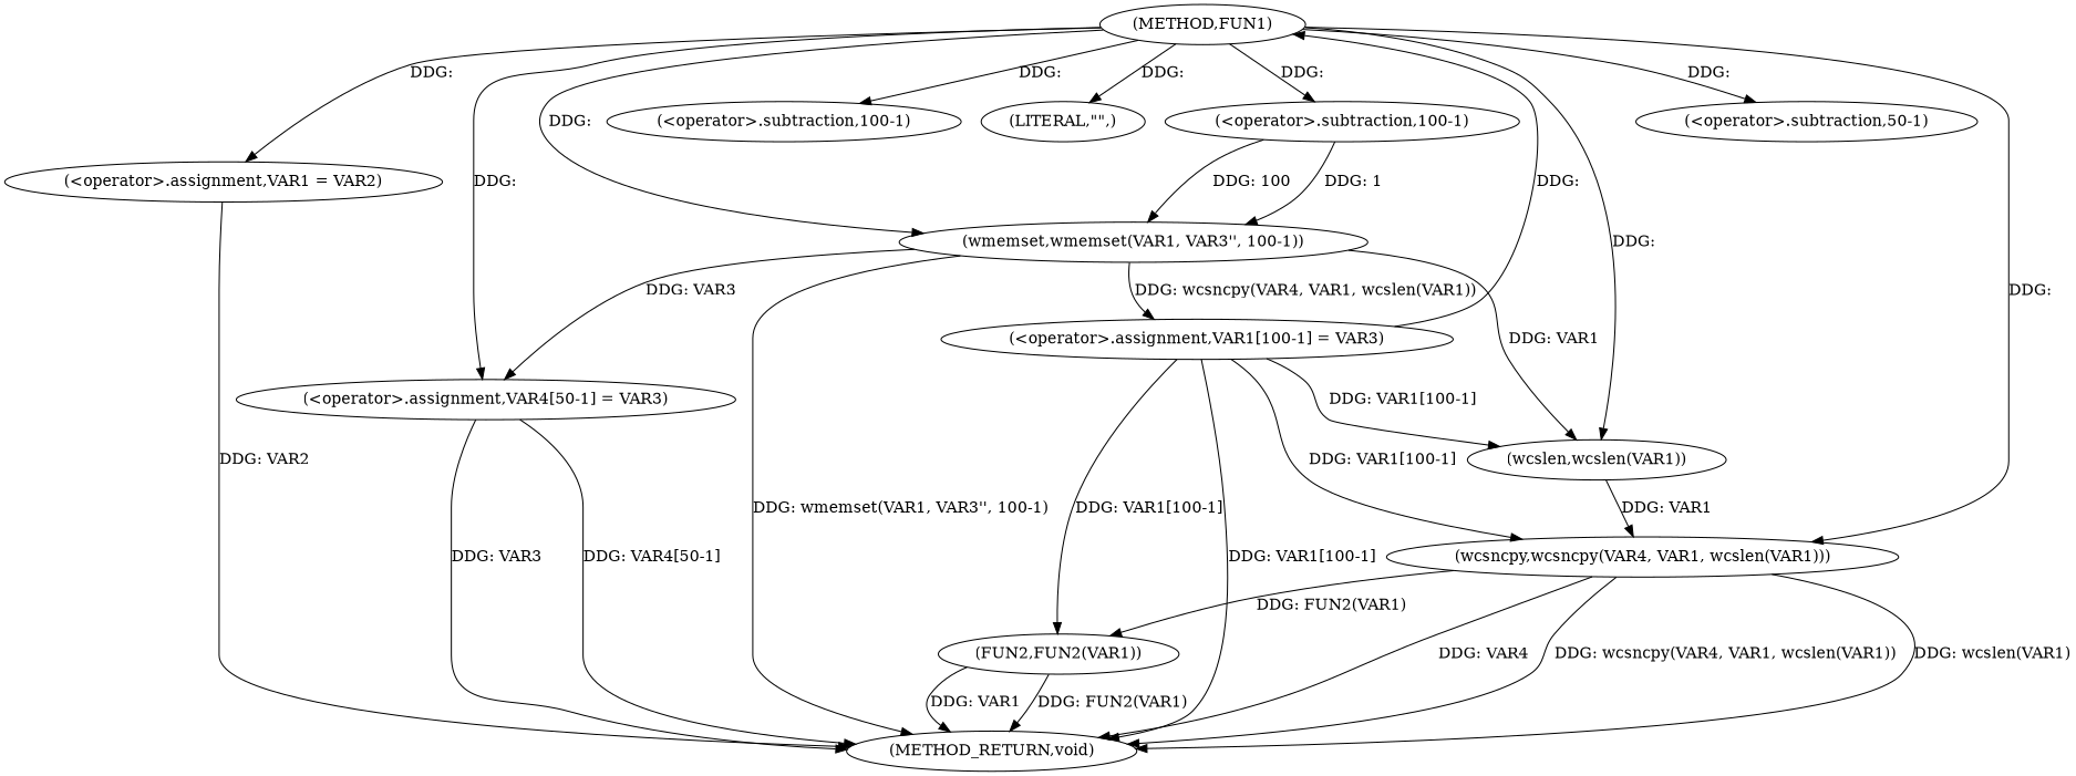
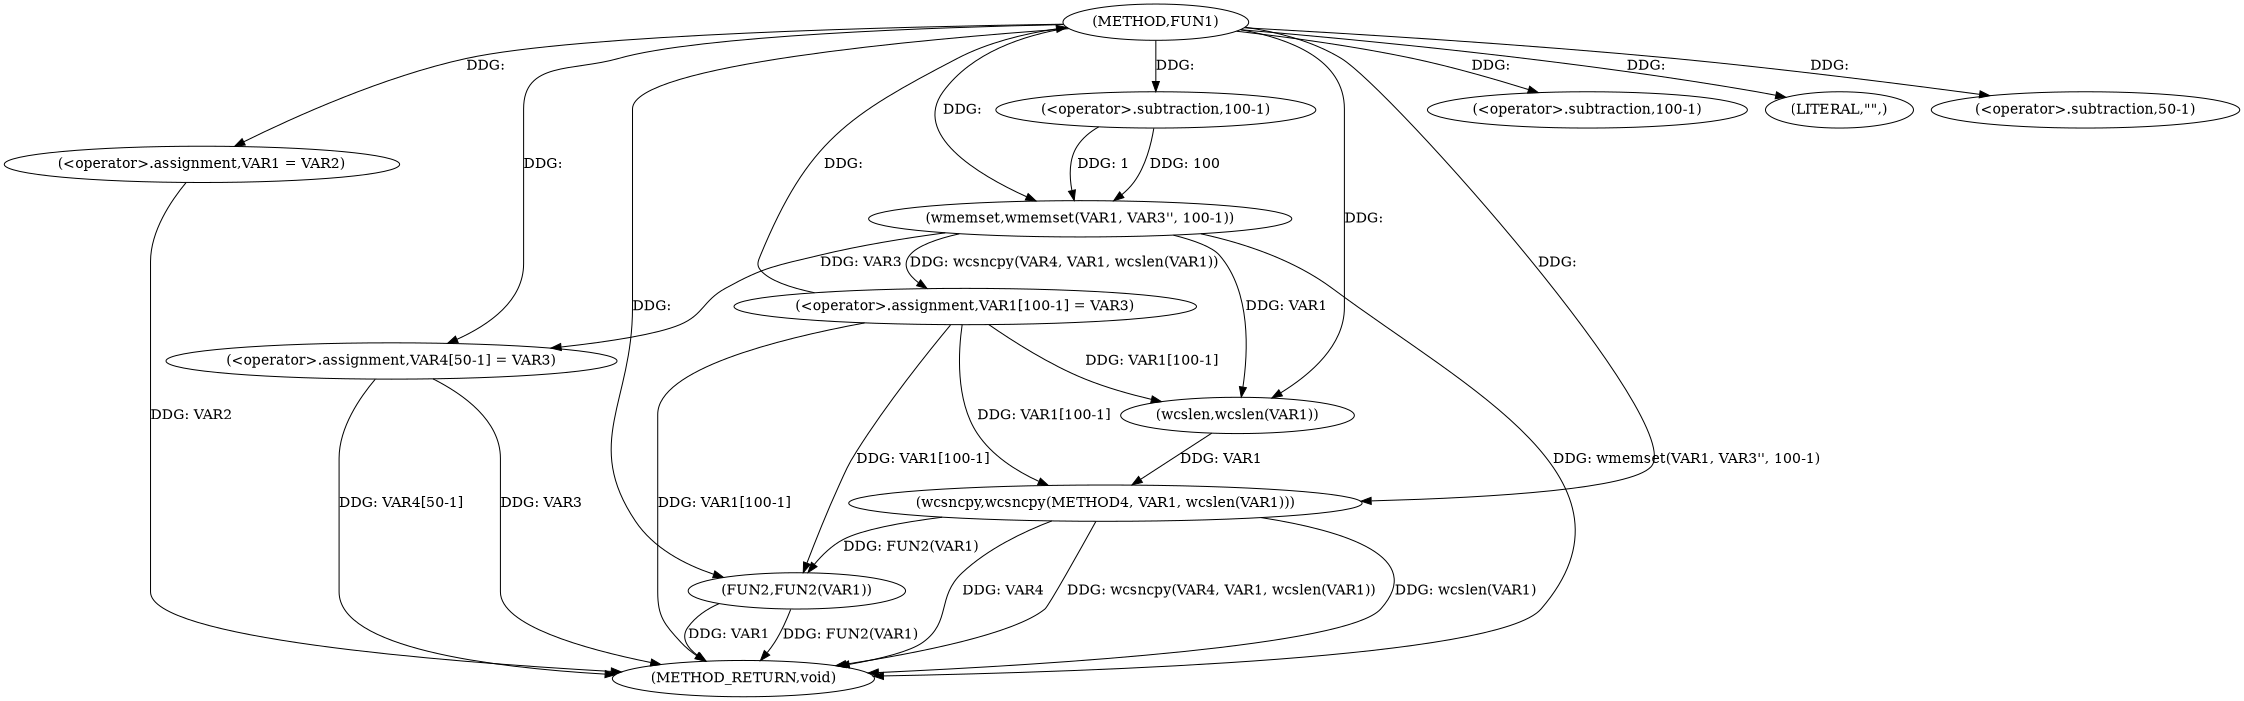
  digraph {
    n1 [label="(METHOD,FUN1)"]
    n2 [label="(<operator>.assignment,VAR1 = VAR2)"]
    n3 [label="(wmemset,wmemset(VAR1, VAR3'', 100-1))"]
    n4 [label="(<operator>.subtraction,100-1)"]
    n5 [label="(<operator>.subtraction,100-1)"]
    n6 [label="(LITERAL,\"\",)"]
-   n7 [label="(wcsncpy,wcsncpy(VAR4, VAR1, wcslen(VAR1)))"]
+   n7 [label="(wcsncpy,wcsncpy(METHOD4, VAR1, wcslen(VAR1)))"]
    n8 [label="(wcslen,wcslen(VAR1))"]
    n9 [label="(<operator>.assignment,VAR4[50-1] = VAR3)"]
    n10 [label="(<operator>.subtraction,50-1)"]
    n11 [label="(FUN2,FUN2(VAR1))"]
    n12 [label="(METHOD_RETURN,void)"]
    n13 [label="(<operator>.assignment,VAR1[100-1] = VAR3)"]
    n1 -> n2 [label="DDG: "]
    n1 -> n3 [label="DDG: "]
    n1 -> n4 [label="DDG: "]
    n1 -> n5 [label="DDG: "]
    n1 -> n6 [label="DDG: "]
    n1 -> n7 [label="DDG: "]
    n1 -> n8 [label="DDG: "]
    n1 -> n9 [label="DDG: "]
    n1 -> n10 [label="DDG: "]
+   n1 -> n11 [label="DDG: "]
    n2 -> n12 [label="DDG: VAR2"]
    n3 -> n8 [label="DDG: VAR1"]
    n3 -> n9 [label="DDG: VAR3"]
    n3 -> n12 [label="DDG: wmemset(VAR1, VAR3'', 100-1)"]
    n3 -> n13 [label="DDG: wcsncpy(VAR4, VAR1, wcslen(VAR1))"]
    n4 -> n3 [label="DDG: 100"]
    n4 -> n3 [label="DDG: 1"]
    n7 -> n11 [label="DDG: FUN2(VAR1)"]
    n7 -> n12 [label="DDG: wcslen(VAR1)"]
    n7 -> n12 [label="DDG: VAR4"]
    n7 -> n12 [label="DDG: wcsncpy(VAR4, VAR1, wcslen(VAR1))"]
    n8 -> n7 [label="DDG: VAR1"]
    n9 -> n12 [label="DDG: VAR3"]
    n9 -> n12 [label="DDG: VAR4[50-1]"]
    n11 -> n12 [label="DDG: FUN2(VAR1)"]
    n11 -> n12 [label="DDG: VAR1"]
    n13 -> n1 [label="DDG: "]
    n13 -> n7 [label="DDG: VAR1[100-1]"]
    n13 -> n8 [label="DDG: VAR1[100-1]"]
    n13 -> n11 [label="DDG: VAR1[100-1]"]
    n13 -> n12 [label="DDG: VAR1[100-1]"]
  }
